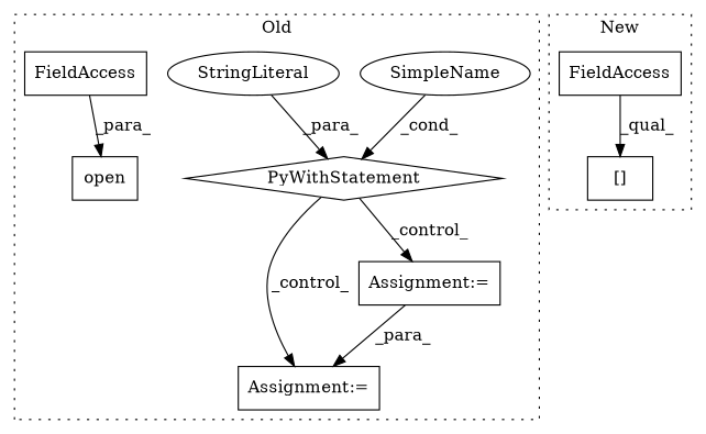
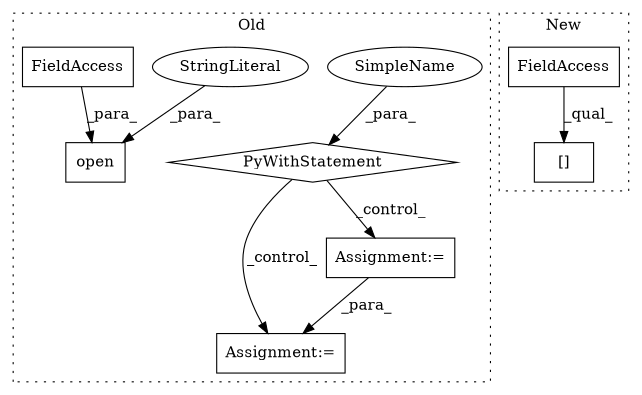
  digraph {
    node [a=7 shape=box]
    n1 [a=32 l="5,1" label=open s="1051,1079"]
    n2 [a=45 l=7 label=StringLiteral s=1072 shape=ellipse]
    n3 [a=104 l="10,2" label=PyWithStatement s="1041,1080" shape=diamond]
    n4 [l=14 label="Assignment:=" s=1122]
    n5 [a=42 label=SimpleName shape=ellipse]
    n6 [l=30 label="Assignment:=" s=1220]
    n7 [a=22 l=4 label=FieldAccess s=1056]
    n8 [a=2 l="39,1" label="[]" s="1213,1261"]
    n9 [a=22 l=38 label=FieldAccess s=1213]
    subgraph cluster_1 {
      label=Old
      style=dotted
      n1
      n2
      n3
      n4
      n5
      n6
      n7
    }
    subgraph cluster_2 {
      label=New
      style=dotted
      n8
      n9
    }
-   n2 -> n3 [label=_para_]
+   n2 -> n1 [label=_para_]
    n3 -> n4 [label=_control_]
    n3 -> n6 [label=_control_]
-   n5 -> n3 [label=_cond_]
+   n5 -> n3 [label=_para_]
    n6 -> n4 [label=_para_]
    n7 -> n1 [label=_para_]
    n9 -> n8 [label=_qual_]
  }
